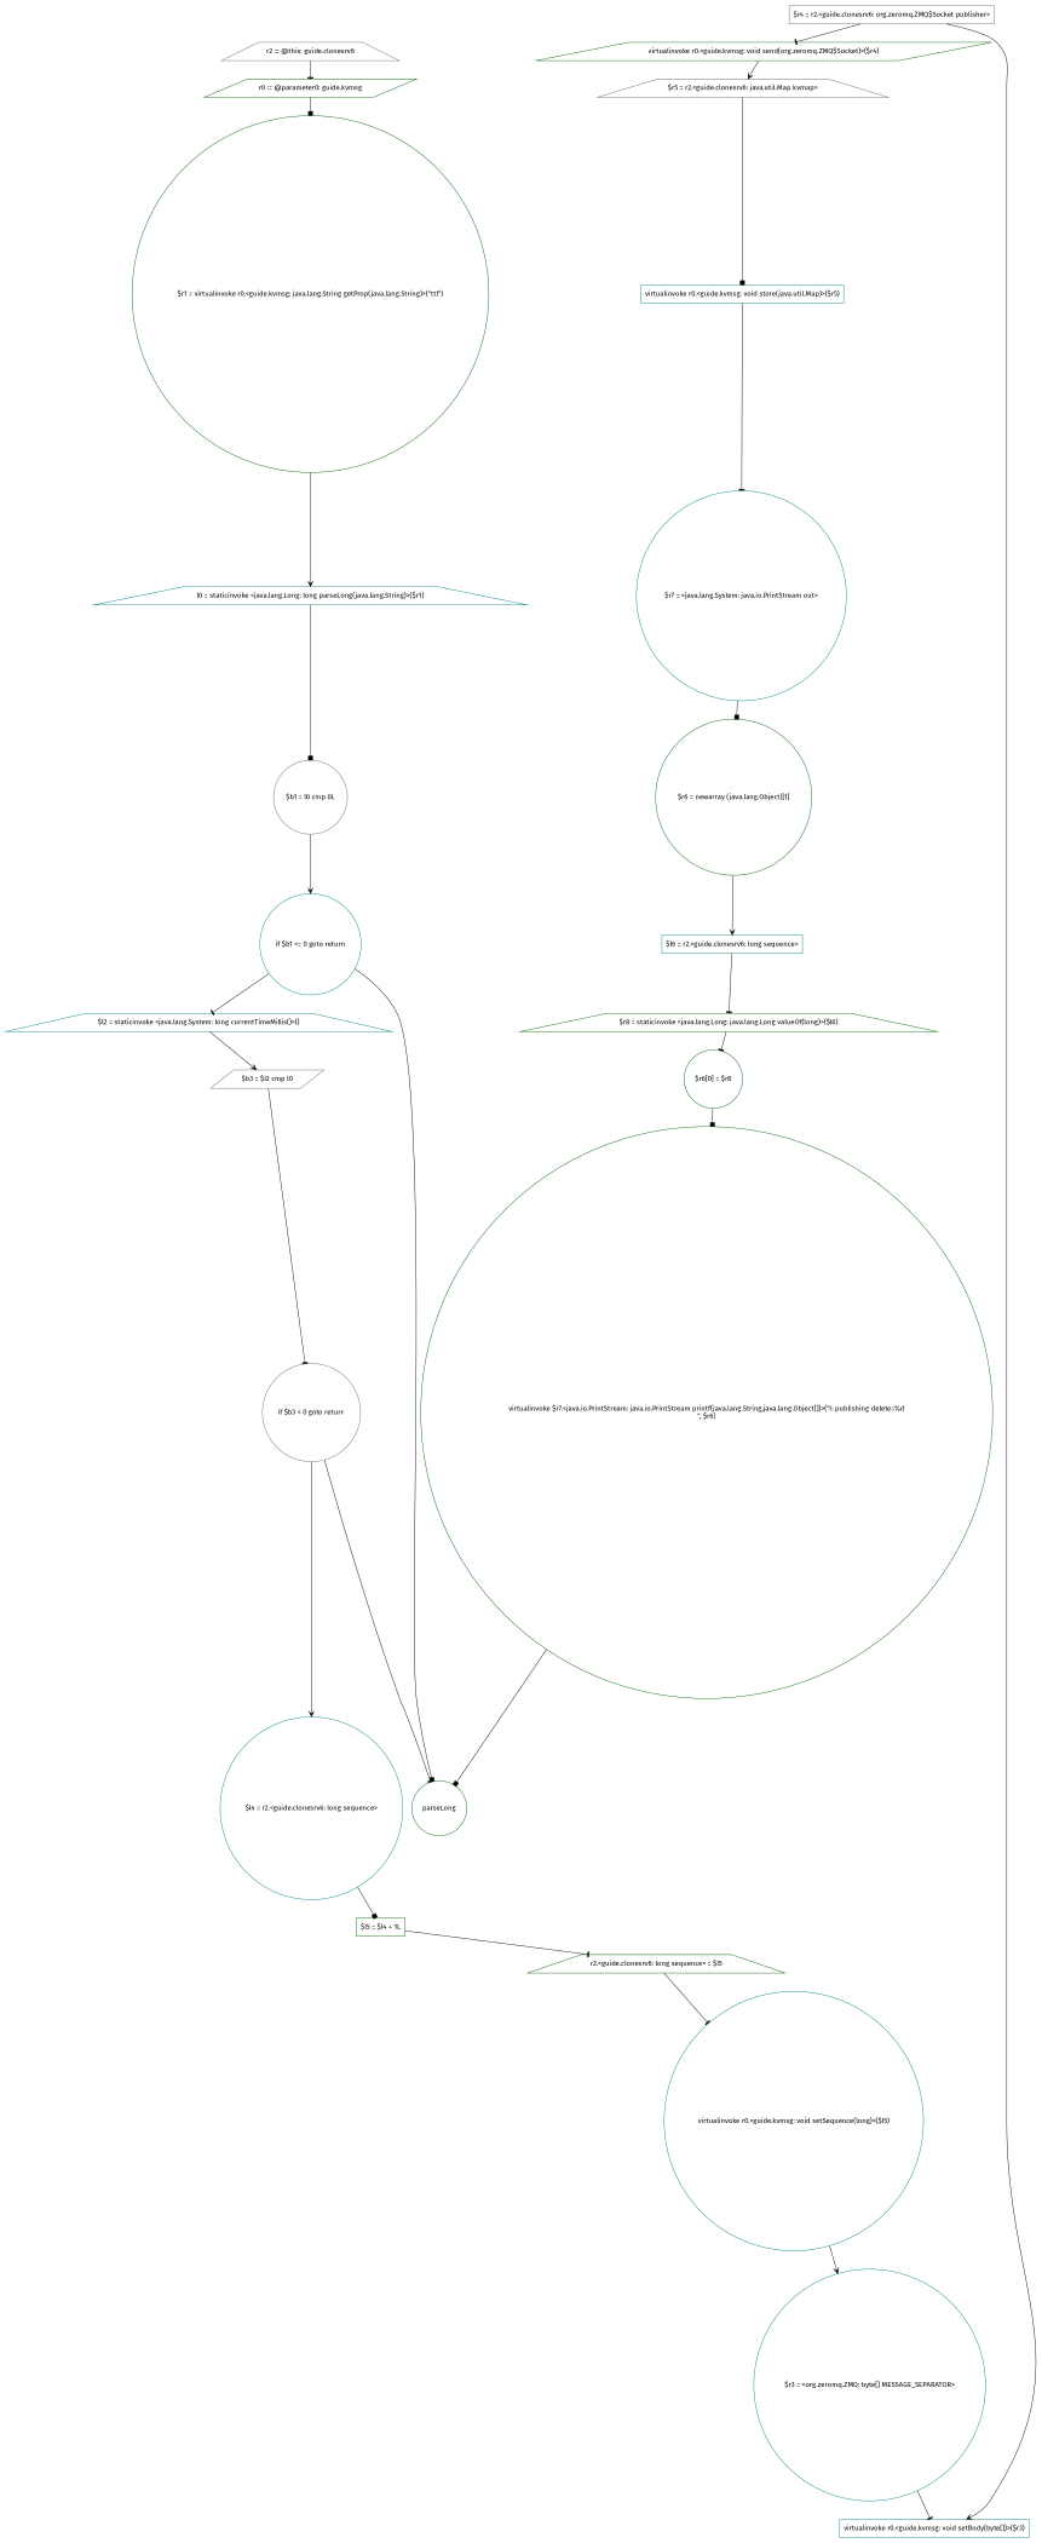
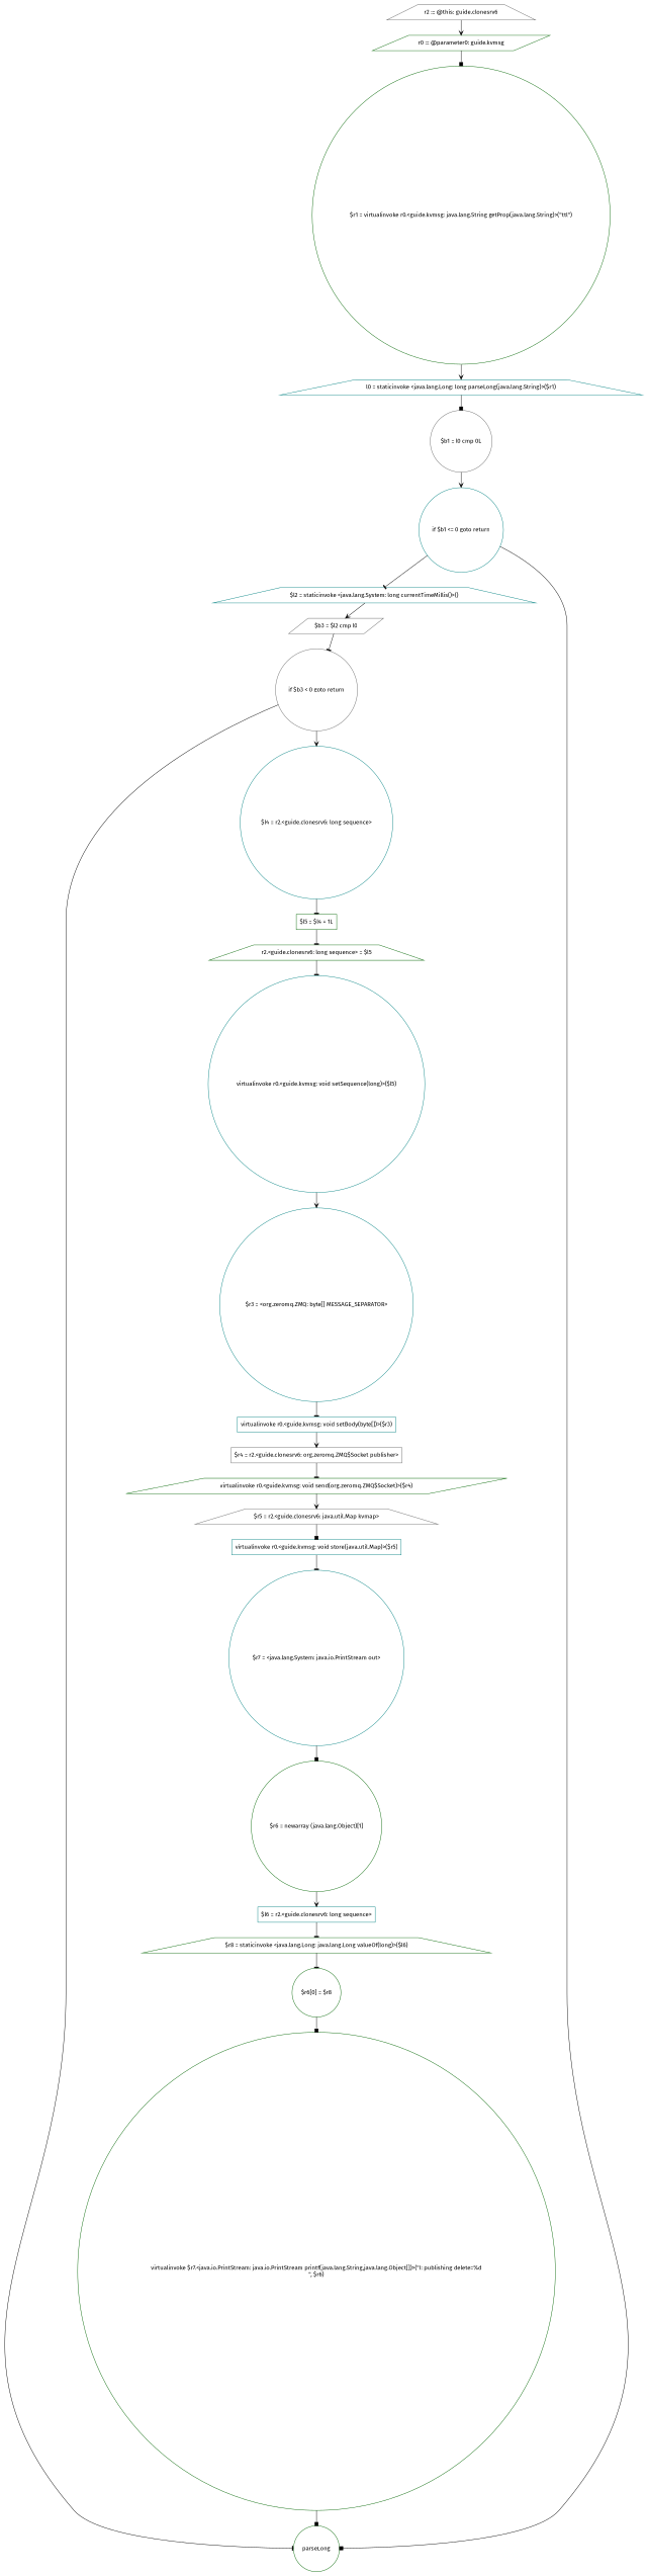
  digraph {
    fontname="Fira Sans"
    node [color=darkgreen fontname="Fira Sans" shape=circle]
    edge [arrowhead=tee fontname="Fira Sans"]
    "r2 := @this: guide.clonesrv6" [color=gray40 shape=trapezium]
    "r0 := @parameter0: guide.kvmsg" [shape=parallelogram]
    "$r1 = virtualinvoke r0.<guide.kvmsg: java.lang.String getProp(java.lang.String)>(\"ttl\")"
    "l0 = staticinvoke <java.lang.Long: long parseLong(java.lang.String)>($r1)" [color=teal shape=trapezium]
    "$b1 = l0 cmp 0L" [color=gray40]
    "if $b1 <= 0 goto return" [color=teal]
    "$l2 = staticinvoke <java.lang.System: long currentTimeMillis()>()" [color=teal shape=trapezium]
    n8 [label=parseLong]
    "$b3 = $l2 cmp l0" [color=gray40 shape=parallelogram]
    "if $b3 < 0 goto return" [color=gray40]
    "$l4 = r2.<guide.clonesrv6: long sequence>" [color=teal]
    "$l5 = $l4 + 1L" [shape=box]
    "r2.<guide.clonesrv6: long sequence> = $l5" [shape=trapezium]
    "virtualinvoke r0.<guide.kvmsg: void setSequence(long)>($l5)" [color=teal]
    "$r3 = <org.zeromq.ZMQ: byte[] MESSAGE_SEPARATOR>" [color=teal]
    "virtualinvoke r0.<guide.kvmsg: void setBody(byte[])>($r3)" [color=teal shape=box]
    "$r4 = r2.<guide.clonesrv6: org.zeromq.ZMQ$Socket publisher>" [color=gray40 shape=box]
    "virtualinvoke r0.<guide.kvmsg: void send(org.zeromq.ZMQ$Socket)>($r4)" [shape=parallelogram]
    "$r5 = r2.<guide.clonesrv6: java.util.Map kvmap>" [color=gray40 shape=trapezium]
    "virtualinvoke r0.<guide.kvmsg: void store(java.util.Map)>($r5)" [color=teal shape=box]
    "$r7 = <java.lang.System: java.io.PrintStream out>" [color=teal]
    "$r6 = newarray (java.lang.Object)[1]"
    "$l6 = r2.<guide.clonesrv6: long sequence>" [color=teal shape=box]
    "$r8 = staticinvoke <java.lang.Long: java.lang.Long valueOf(long)>($l6)" [shape=trapezium]
    "$r6[0] = $r8"
    "virtualinvoke $r7.<java.io.PrintStream: java.io.PrintStream printf(java.lang.String,java.lang.Object[])>(\"I: publishing delete=%d\n\", $r6)"
-   "r2 := @this: guide.clonesrv6" -> "r0 := @parameter0: guide.kvmsg"
+   "r2 := @this: guide.clonesrv6" -> "r0 := @parameter0: guide.kvmsg" [arrowhead=vee]
    "r0 := @parameter0: guide.kvmsg" -> "$r1 = virtualinvoke r0.<guide.kvmsg: java.lang.String getProp(java.lang.String)>(\"ttl\")" [arrowhead=box]
    "$r1 = virtualinvoke r0.<guide.kvmsg: java.lang.String getProp(java.lang.String)>(\"ttl\")" -> "l0 = staticinvoke <java.lang.Long: long parseLong(java.lang.String)>($r1)" [arrowhead=vee]
    "l0 = staticinvoke <java.lang.Long: long parseLong(java.lang.String)>($r1)" -> "$b1 = l0 cmp 0L" [arrowhead=box]
    "$b1 = l0 cmp 0L" -> "if $b1 <= 0 goto return" [arrowhead=vee]
    "if $b1 <= 0 goto return" -> "$l2 = staticinvoke <java.lang.System: long currentTimeMillis()>()"
    "if $b1 <= 0 goto return" -> n8 [arrowhead=box]
    "$l2 = staticinvoke <java.lang.System: long currentTimeMillis()>()" -> "$b3 = $l2 cmp l0" [arrowhead=vee]
    "$b3 = $l2 cmp l0" -> "if $b3 < 0 goto return"
    "if $b3 < 0 goto return" -> n8
    "if $b3 < 0 goto return" -> "$l4 = r2.<guide.clonesrv6: long sequence>" [arrowhead=vee]
-   "$l4 = r2.<guide.clonesrv6: long sequence>" -> "$l5 = $l4 + 1L" [arrowhead=box]
+   "$l4 = r2.<guide.clonesrv6: long sequence>" -> "$l5 = $l4 + 1L"
    "$l5 = $l4 + 1L" -> "r2.<guide.clonesrv6: long sequence> = $l5"
    "r2.<guide.clonesrv6: long sequence> = $l5" -> "virtualinvoke r0.<guide.kvmsg: void setSequence(long)>($l5)"
    "virtualinvoke r0.<guide.kvmsg: void setSequence(long)>($l5)" -> "$r3 = <org.zeromq.ZMQ: byte[] MESSAGE_SEPARATOR>" [arrowhead=vee]
    "$r3 = <org.zeromq.ZMQ: byte[] MESSAGE_SEPARATOR>" -> "virtualinvoke r0.<guide.kvmsg: void setBody(byte[])>($r3)"
-   "$r4 = r2.<guide.clonesrv6: org.zeromq.ZMQ$Socket publisher>" -> "virtualinvoke r0.<guide.kvmsg: void setBody(byte[])>($r3)" [arrowhead=vee]
+   "virtualinvoke r0.<guide.kvmsg: void setBody(byte[])>($r3)" -> "$r4 = r2.<guide.clonesrv6: org.zeromq.ZMQ$Socket publisher>" [arrowhead=vee]
    "$r4 = r2.<guide.clonesrv6: org.zeromq.ZMQ$Socket publisher>" -> "virtualinvoke r0.<guide.kvmsg: void send(org.zeromq.ZMQ$Socket)>($r4)"
    "virtualinvoke r0.<guide.kvmsg: void send(org.zeromq.ZMQ$Socket)>($r4)" -> "$r5 = r2.<guide.clonesrv6: java.util.Map kvmap>" [arrowhead=vee]
    "$r5 = r2.<guide.clonesrv6: java.util.Map kvmap>" -> "virtualinvoke r0.<guide.kvmsg: void store(java.util.Map)>($r5)" [arrowhead=box]
    "virtualinvoke r0.<guide.kvmsg: void store(java.util.Map)>($r5)" -> "$r7 = <java.lang.System: java.io.PrintStream out>"
    "$r7 = <java.lang.System: java.io.PrintStream out>" -> "$r6 = newarray (java.lang.Object)[1]" [arrowhead=box]
    "$r6 = newarray (java.lang.Object)[1]" -> "$l6 = r2.<guide.clonesrv6: long sequence>" [arrowhead=vee]
    "$l6 = r2.<guide.clonesrv6: long sequence>" -> "$r8 = staticinvoke <java.lang.Long: java.lang.Long valueOf(long)>($l6)"
    "$r8 = staticinvoke <java.lang.Long: java.lang.Long valueOf(long)>($l6)" -> "$r6[0] = $r8"
    "$r6[0] = $r8" -> "virtualinvoke $r7.<java.io.PrintStream: java.io.PrintStream printf(java.lang.String,java.lang.Object[])>(\"I: publishing delete=%d\n\", $r6)" [arrowhead=box]
    "virtualinvoke $r7.<java.io.PrintStream: java.io.PrintStream printf(java.lang.String,java.lang.Object[])>(\"I: publishing delete=%d\n\", $r6)" -> n8 [arrowhead=box]
  }
